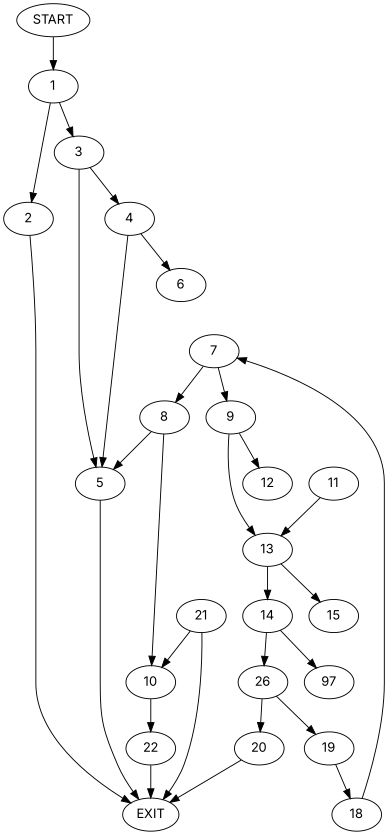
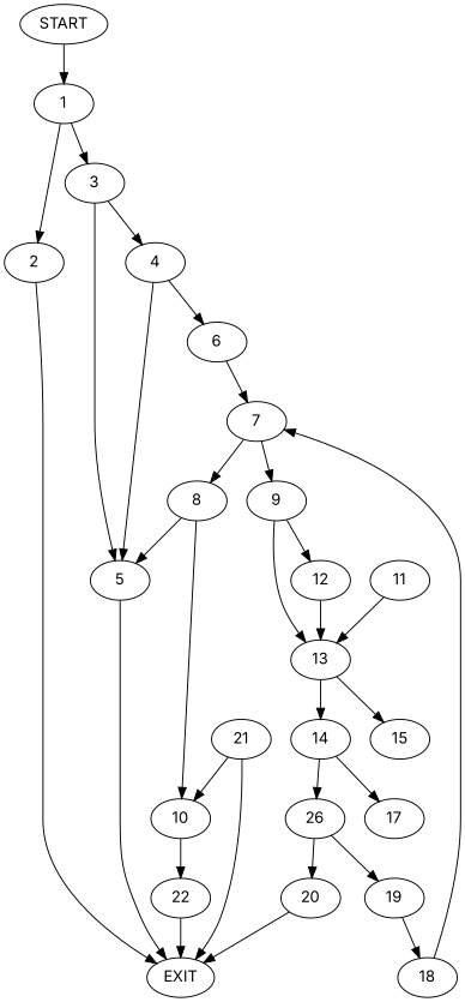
  digraph {
    fontname=Inter
    node [fontname=Inter]
    edge [fontname=Inter]
    n1 [label=START]
    1
    2
    3
    n5 [label=EXIT]
    4
    5
    6
    7
    8
    9
    10
    12
    13
    22
    11
    21
    14
    15
    n20 [label=26]
-   17 [label=97]
+   17
    19
    20
    18
    n1 -> 1
    1 -> 2
    1 -> 3
    2 -> n5
    3 -> 4
    3 -> 5
    4 -> 5
    4 -> 6
    5 -> n5
+   6 -> 7
    7 -> 8
    7 -> 9
    8 -> 5
    8 -> 10
    9 -> 12
    9 -> 13
    10 -> 22
+   12 -> 13
    13 -> 14
    13 -> 15
    22 -> n5
    11 -> 13
    21 -> n5
    21 -> 10
    14 -> n20
    14 -> 17
    n20 -> 19
    n20 -> 20
    19 -> 18
    20 -> n5
    18 -> 7
  }
